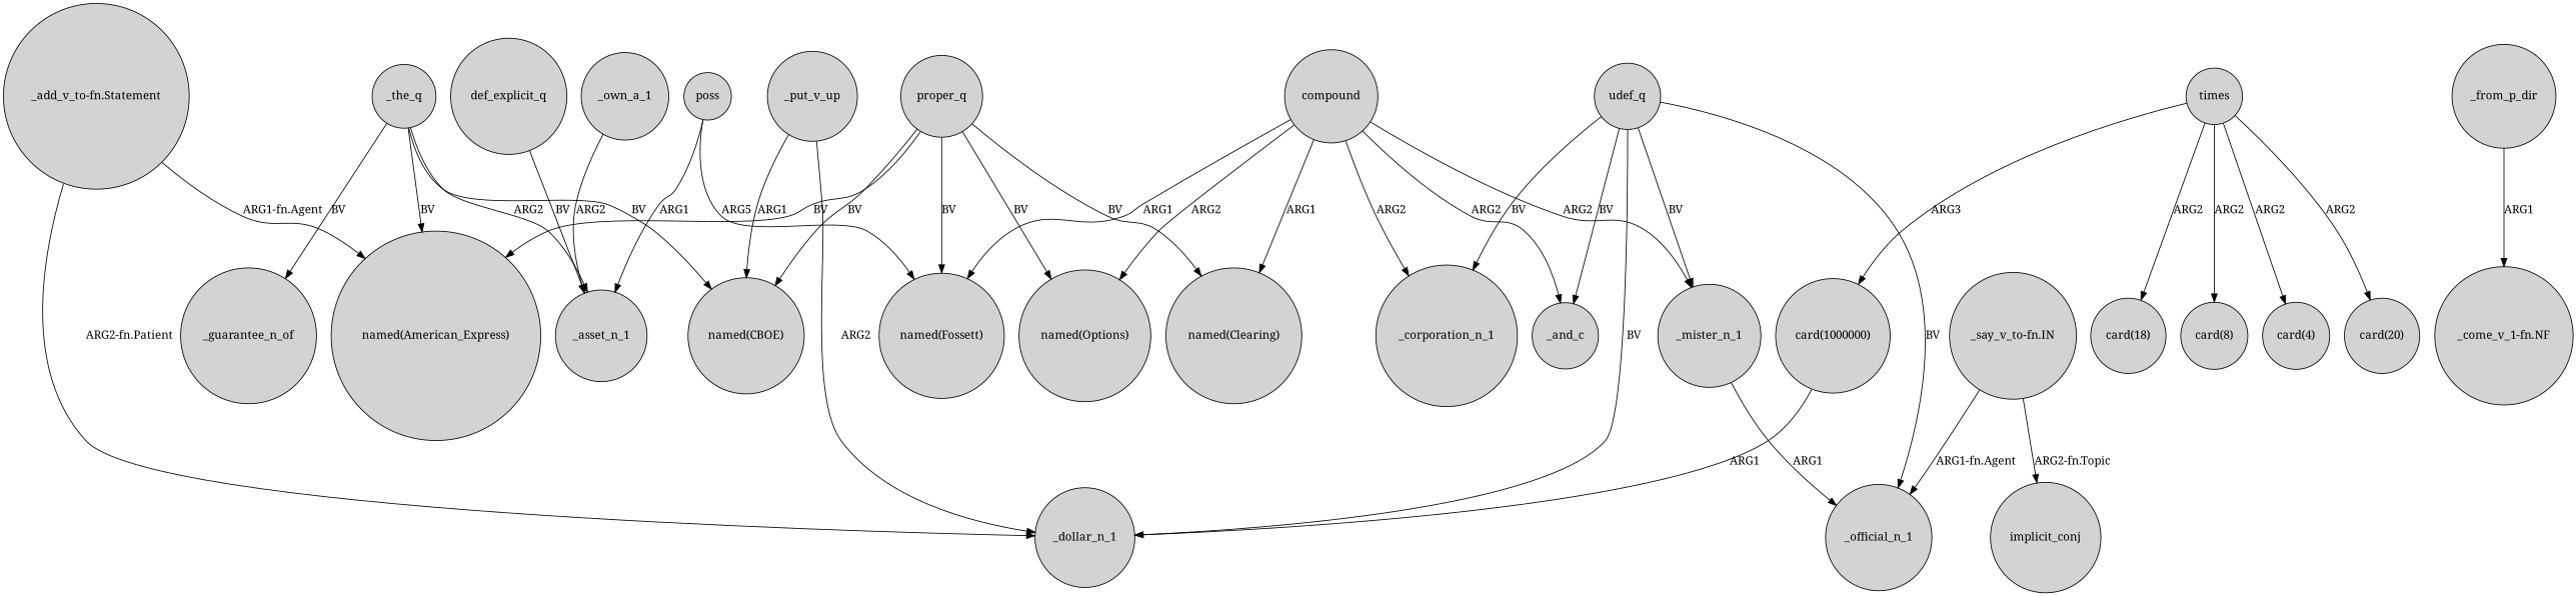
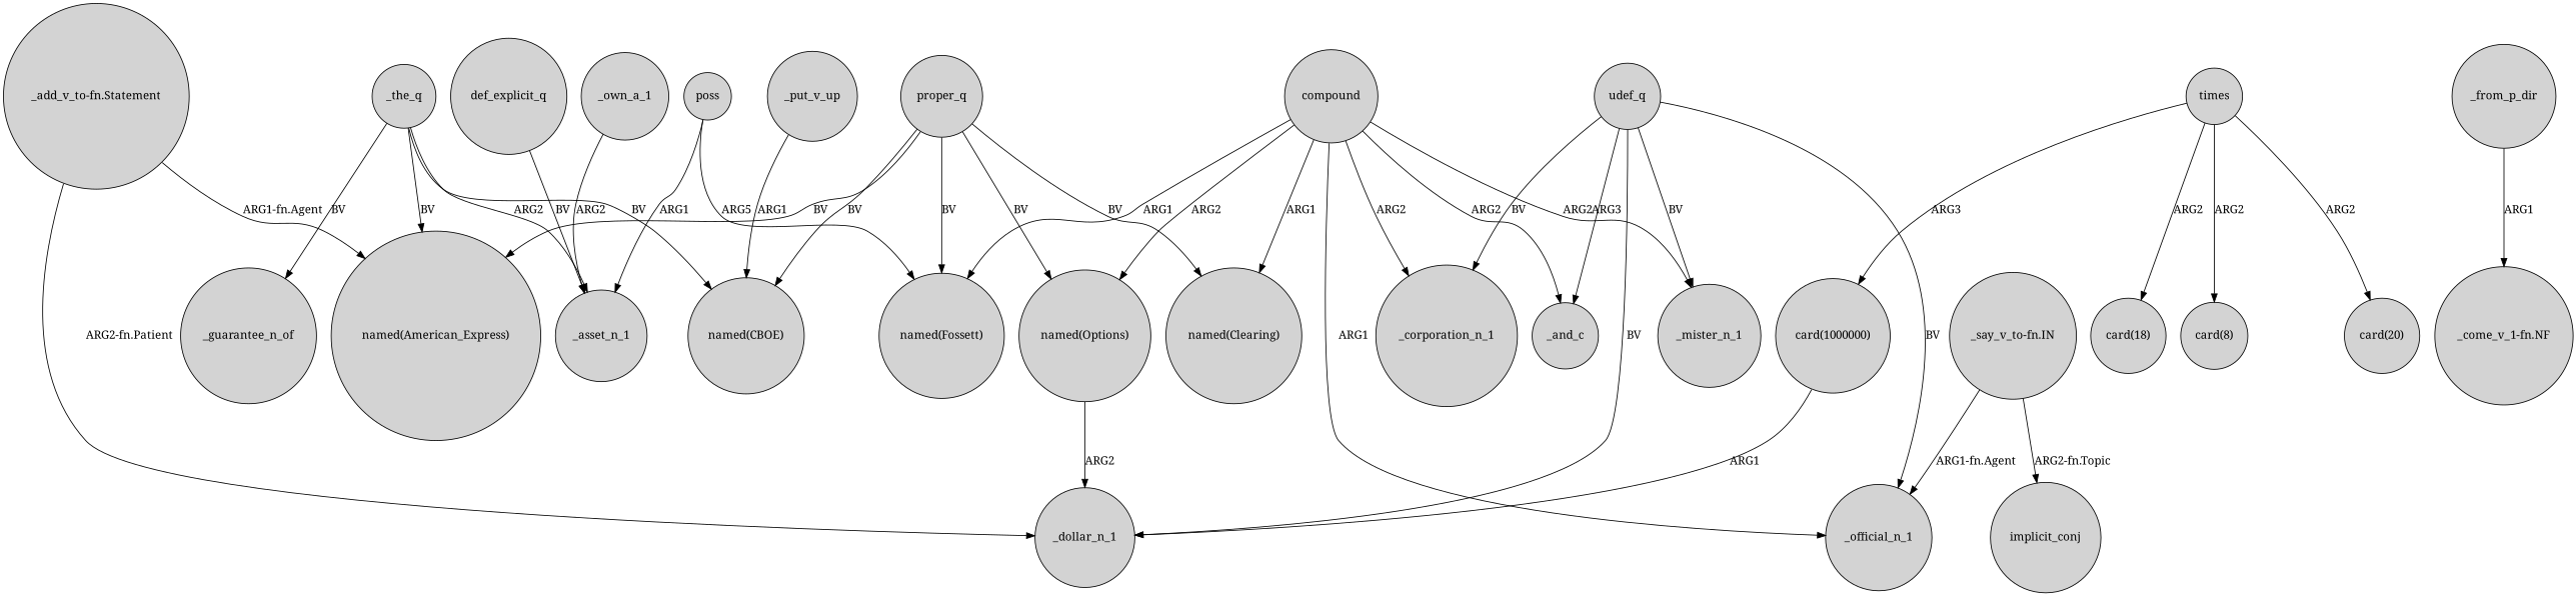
  digraph {
    fontname="Noto Serif"
    node [fontname="Noto Serif" shape=circle style=filled]
    edge [fontname="Noto Serif"]
    "card(1000000)"
    _dollar_n_1
    def_explicit_q
    _asset_n_1
    compound
    "named(Options)"
    "named(Fossett)"
    "named(Clearing)"
    _official_n_1
    _mister_n_1
    _corporation_n_1
    _and_c
    proper_q
    "named(CBOE)"
    "named(American_Express)"
    "_say_v_to-fn.IN"
    implicit_conj
    udef_q
    "_add_v_to-fn.Statement"
    _the_q
    _guarantee_n_of
    times
    "card(8)"
-   "card(4)"
    "card(20)"
    "card(18)"
    _own_a_1
    _from_p_dir
    "_come_v_1-fn.NF"
    _put_v_up
    poss
    "card(1000000)" -> _dollar_n_1 [label=ARG1]
    def_explicit_q -> _asset_n_1 [label=BV]
    compound -> "named(Options)" [label=ARG2]
    compound -> "named(Fossett)" [label=ARG1]
    compound -> "named(Clearing)" [label=ARG1]
-   _mister_n_1 -> _official_n_1 [label=ARG1]
+   compound -> _official_n_1 [label=ARG1]
    compound -> _mister_n_1 [label=ARG2]
    compound -> _corporation_n_1 [label=ARG2]
    compound -> _and_c [label=ARG2]
    proper_q -> "named(Options)" [label=BV]
    proper_q -> "named(Fossett)" [label=BV]
    proper_q -> "named(Clearing)" [label=BV]
    proper_q -> "named(CBOE)" [label=BV]
    proper_q -> "named(American_Express)" [label=BV]
    "_say_v_to-fn.IN" -> _official_n_1 [label="ARG1-fn.Agent"]
    "_say_v_to-fn.IN" -> implicit_conj [label="ARG2-fn.Topic"]
    udef_q -> _dollar_n_1 [label=BV]
    udef_q -> _official_n_1 [label=BV]
    udef_q -> _mister_n_1 [label=BV]
    udef_q -> _corporation_n_1 [label=BV]
-   udef_q -> _and_c [label=BV]
+   udef_q -> _and_c [label=ARG3]
    "_add_v_to-fn.Statement" -> _dollar_n_1 [label="ARG2-fn.Patient"]
    "_add_v_to-fn.Statement" -> "named(American_Express)" [label="ARG1-fn.Agent"]
    _the_q -> _asset_n_1 [label=ARG2]
    _the_q -> "named(CBOE)" [label=BV]
    _the_q -> "named(American_Express)" [label=BV]
    _the_q -> _guarantee_n_of [label=BV]
    times -> "card(1000000)" [label=ARG3]
    times -> "card(8)" [label=ARG2]
-   times -> "card(4)" [label=ARG2]
    times -> "card(20)" [label=ARG2]
    times -> "card(18)" [label=ARG2]
    _own_a_1 -> _asset_n_1 [label=ARG2]
    _from_p_dir -> "_come_v_1-fn.NF" [label=ARG1]
-   _put_v_up -> _dollar_n_1 [label=ARG2]
+   "named(Options)" -> _dollar_n_1 [label=ARG2]
    _put_v_up -> "named(CBOE)" [label=ARG1]
    poss -> _asset_n_1 [label=ARG1]
    poss -> "named(Fossett)" [label=ARG5]
  }
